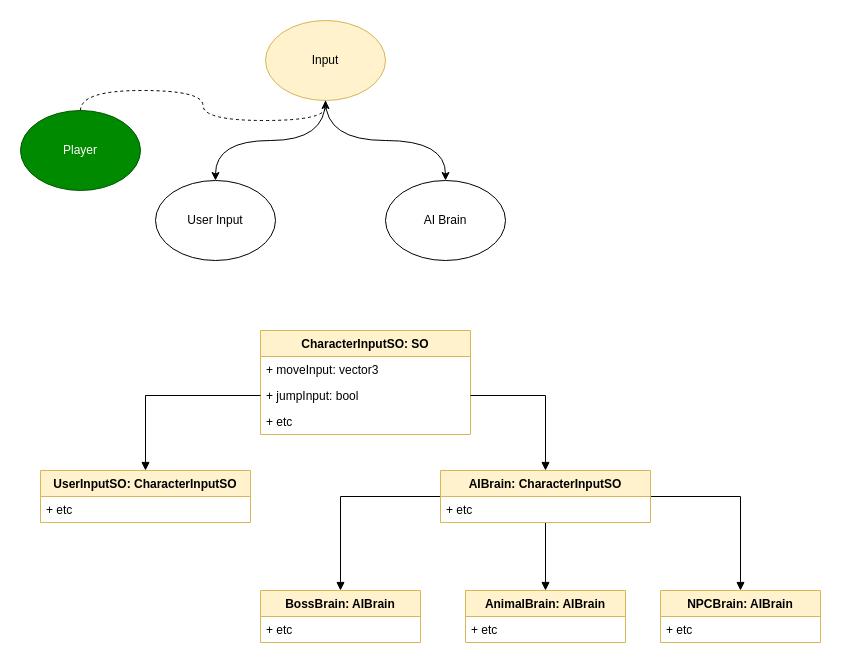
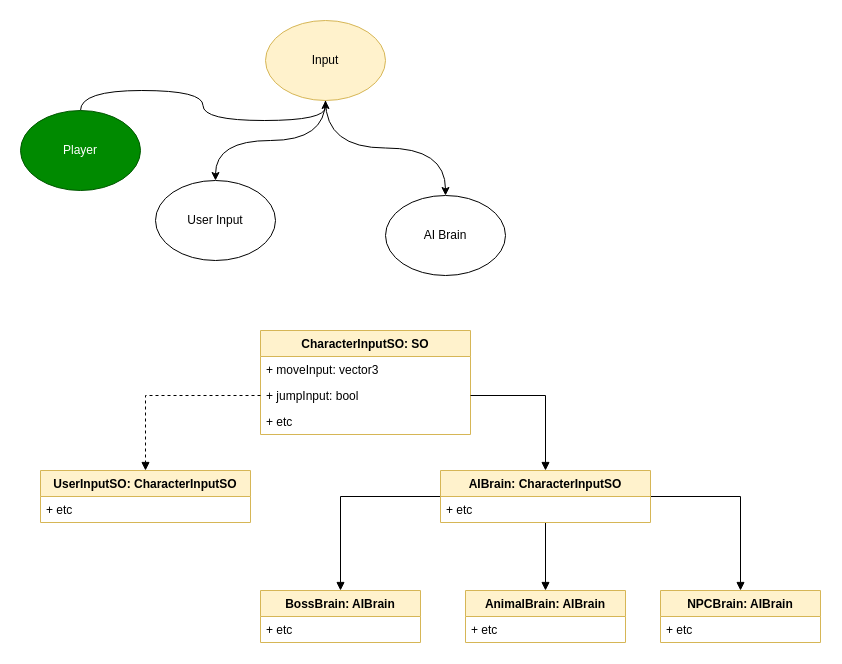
  <mxCell id="0" />
  <mxCell id="1" parent="0" />
- <mxCell id="2" style="edgeStyle=orthogonalEdgeStyle;curved=1;orthogonalLoop=1;jettySize=auto;html=1;exitX=0.5;exitY=0;exitDx=0;exitDy=0;dashed=1;" parent="1" source="3" target="6" edge="1"><mxGeometry relative="1" as="geometry" /></mxCell>
+ <mxCell id="2" style="edgeStyle=orthogonalEdgeStyle;curved=1;orthogonalLoop=1;jettySize=auto;html=1;exitX=0.5;exitY=0;exitDx=0;exitDy=0;" parent="1" source="3" target="6" edge="1"><mxGeometry relative="1" as="geometry" /></mxCell>
  <mxCell id="3" value="Player" style="ellipse;whiteSpace=wrap;html=1;fillColor=#008a00;strokeColor=#005700;fontColor=#ffffff;" parent="1" vertex="1"><mxGeometry x="20" y="110" width="120" height="80" as="geometry" /></mxCell>
  <mxCell id="4" style="edgeStyle=orthogonalEdgeStyle;curved=1;orthogonalLoop=1;jettySize=auto;html=1;" parent="1" source="6" target="7" edge="1"><mxGeometry relative="1" as="geometry" /></mxCell>
  <mxCell id="5" style="edgeStyle=orthogonalEdgeStyle;curved=1;orthogonalLoop=1;jettySize=auto;html=1;entryX=0.5;entryY=0;entryDx=0;entryDy=0;" parent="1" source="6" target="8" edge="1"><mxGeometry relative="1" as="geometry" /></mxCell>
  <mxCell id="6" value="Input" style="ellipse;whiteSpace=wrap;html=1;fillColor=#fff2cc;strokeColor=#d6b656;" parent="1" vertex="1"><mxGeometry x="265" width="120" height="80" as="geometry" y="20" /></mxCell>
  <mxCell id="7" value="User Input" style="ellipse;whiteSpace=wrap;html=1;" parent="1" vertex="1"><mxGeometry x="155" y="180" width="120" height="80" as="geometry" /></mxCell>
- <mxCell id="8" value="AI Brain" style="ellipse;whiteSpace=wrap;html=1;" parent="1" vertex="1"><mxGeometry x="385" y="180" width="120" height="80" as="geometry" /></mxCell>
+ <mxCell id="8" value="AI Brain" style="ellipse;whiteSpace=wrap;html=1;" parent="1" vertex="1"><mxGeometry x="385" y="195" width="120" height="80" as="geometry" /></mxCell>
  <mxCell id="9" value="CharacterInputSO: SO" style="swimlane;fontStyle=1;childLayout=stackLayout;horizontal=1;startSize=26;fillColor=#fff2cc;horizontalStack=0;resizeParent=1;resizeParentMax=0;resizeLast=0;collapsible=1;marginBottom=0;strokeColor=#d6b656;" parent="1" vertex="1"><mxGeometry x="260" y="330" width="210" height="104" as="geometry" /></mxCell>
  <mxCell id="10" value="+ moveInput: vector3" style="text;strokeColor=none;fillColor=none;align=left;verticalAlign=top;spacingLeft=4;spacingRight=4;overflow=hidden;rotatable=0;points=[[0,0.5],[1,0.5]];portConstraint=eastwest;" parent="9" vertex="1"><mxGeometry y="26" width="210" height="26" as="geometry" /></mxCell>
  <mxCell id="11" value="+ jumpInput: bool" style="text;strokeColor=none;fillColor=none;align=left;verticalAlign=top;spacingLeft=4;spacingRight=4;overflow=hidden;rotatable=0;points=[[0,0.5],[1,0.5]];portConstraint=eastwest;" parent="9" vertex="1"><mxGeometry y="52" width="210" height="26" as="geometry" /></mxCell>
  <mxCell id="12" value="+ etc" style="text;strokeColor=none;fillColor=none;align=left;verticalAlign=top;spacingLeft=4;spacingRight=4;overflow=hidden;rotatable=0;points=[[0,0.5],[1,0.5]];portConstraint=eastwest;" parent="9" vertex="1"><mxGeometry y="78" width="210" height="26" as="geometry" /></mxCell>
  <mxCell id="13" value="UserInputSO: CharacterInputSO" style="swimlane;fontStyle=1;childLayout=stackLayout;horizontal=1;startSize=26;fillColor=#fff2cc;horizontalStack=0;resizeParent=1;resizeParentMax=0;resizeLast=0;collapsible=1;marginBottom=0;strokeColor=#d6b656;" parent="1" vertex="1"><mxGeometry x="40" y="470" width="210" height="52" as="geometry" /></mxCell>
  <mxCell id="14" value="+ etc" style="text;strokeColor=none;fillColor=none;align=left;verticalAlign=top;spacingLeft=4;spacingRight=4;overflow=hidden;rotatable=0;points=[[0,0.5],[1,0.5]];portConstraint=eastwest;" parent="13" vertex="1"><mxGeometry y="26" width="210" height="26" as="geometry" /></mxCell>
  <mxCell id="15" style="edgeStyle=orthogonalEdgeStyle;rounded=0;orthogonalLoop=1;jettySize=auto;html=1;entryX=0.5;entryY=0;entryDx=0;entryDy=0;endArrow=block;endFill=1;" parent="1" source="18" target="20" edge="1"><mxGeometry relative="1" as="geometry" /></mxCell>
  <mxCell id="16" style="edgeStyle=orthogonalEdgeStyle;rounded=0;orthogonalLoop=1;jettySize=auto;html=1;entryX=0.5;entryY=0;entryDx=0;entryDy=0;endArrow=block;endFill=1;" parent="1" source="18" target="22" edge="1"><mxGeometry relative="1" as="geometry" /></mxCell>
  <mxCell id="17" style="edgeStyle=orthogonalEdgeStyle;rounded=0;orthogonalLoop=1;jettySize=auto;html=1;endArrow=block;endFill=1;" parent="1" source="18" target="26" edge="1"><mxGeometry relative="1" as="geometry" /></mxCell>
  <mxCell id="18" value="AIBrain: CharacterInputSO" style="swimlane;fontStyle=1;childLayout=stackLayout;horizontal=1;startSize=26;fillColor=#fff2cc;horizontalStack=0;resizeParent=1;resizeParentMax=0;resizeLast=0;collapsible=1;marginBottom=0;strokeColor=#d6b656;" parent="1" vertex="1"><mxGeometry x="440" y="470" width="210" height="52" as="geometry" /></mxCell>
  <mxCell id="19" value="+ etc" style="text;strokeColor=none;fillColor=none;align=left;verticalAlign=top;spacingLeft=4;spacingRight=4;overflow=hidden;rotatable=0;points=[[0,0.5],[1,0.5]];portConstraint=eastwest;" parent="18" vertex="1"><mxGeometry y="26" width="210" height="26" as="geometry" /></mxCell>
  <mxCell id="20" value="BossBrain: AIBrain" style="swimlane;fontStyle=1;childLayout=stackLayout;horizontal=1;startSize=26;fillColor=#fff2cc;horizontalStack=0;resizeParent=1;resizeParentMax=0;resizeLast=0;collapsible=1;marginBottom=0;strokeColor=#d6b656;" parent="1" vertex="1"><mxGeometry x="260" y="590" width="160" height="52" as="geometry" /></mxCell>
  <mxCell id="21" value="+ etc" style="text;strokeColor=none;fillColor=none;align=left;verticalAlign=top;spacingLeft=4;spacingRight=4;overflow=hidden;rotatable=0;points=[[0,0.5],[1,0.5]];portConstraint=eastwest;" parent="20" vertex="1"><mxGeometry y="26" width="160" height="26" as="geometry" /></mxCell>
  <mxCell id="22" value="AnimalBrain: AIBrain" style="swimlane;fontStyle=1;childLayout=stackLayout;horizontal=1;startSize=26;fillColor=#fff2cc;horizontalStack=0;resizeParent=1;resizeParentMax=0;resizeLast=0;collapsible=1;marginBottom=0;strokeColor=#d6b656;" parent="1" vertex="1"><mxGeometry x="465" y="590" width="160" height="52" as="geometry" /></mxCell>
  <mxCell id="23" value="+ etc" style="text;strokeColor=none;fillColor=none;align=left;verticalAlign=top;spacingLeft=4;spacingRight=4;overflow=hidden;rotatable=0;points=[[0,0.5],[1,0.5]];portConstraint=eastwest;" parent="22" vertex="1"><mxGeometry y="26" width="160" height="26" as="geometry" /></mxCell>
- <mxCell id="24" style="edgeStyle=orthogonalEdgeStyle;rounded=0;orthogonalLoop=1;jettySize=auto;html=1;entryX=0.5;entryY=0;entryDx=0;entryDy=0;endArrow=block;endFill=1;" parent="1" source="11" target="13" edge="1"><mxGeometry relative="1" as="geometry" /></mxCell>
+ <mxCell id="24" style="edgeStyle=orthogonalEdgeStyle;rounded=0;orthogonalLoop=1;jettySize=auto;html=1;entryX=0.5;entryY=0;entryDx=0;entryDy=0;endArrow=block;endFill=1;dashed=1;" parent="1" source="11" target="13" edge="1"><mxGeometry relative="1" as="geometry" /></mxCell>
  <mxCell id="25" style="edgeStyle=orthogonalEdgeStyle;rounded=0;orthogonalLoop=1;jettySize=auto;html=1;entryX=0.5;entryY=0;entryDx=0;entryDy=0;endArrow=block;endFill=1;" parent="1" source="11" target="18" edge="1"><mxGeometry relative="1" as="geometry" /></mxCell>
  <mxCell id="26" value="NPCBrain: AIBrain" style="swimlane;fontStyle=1;childLayout=stackLayout;horizontal=1;startSize=26;fillColor=#fff2cc;horizontalStack=0;resizeParent=1;resizeParentMax=0;resizeLast=0;collapsible=1;marginBottom=0;strokeColor=#d6b656;" parent="1" vertex="1"><mxGeometry x="660" y="590" width="160" height="52" as="geometry" /></mxCell>
  <mxCell id="27" value="+ etc" style="text;strokeColor=none;fillColor=none;align=left;verticalAlign=top;spacingLeft=4;spacingRight=4;overflow=hidden;rotatable=0;points=[[0,0.5],[1,0.5]];portConstraint=eastwest;" parent="26" vertex="1"><mxGeometry y="26" width="160" height="26" as="geometry" /></mxCell>
